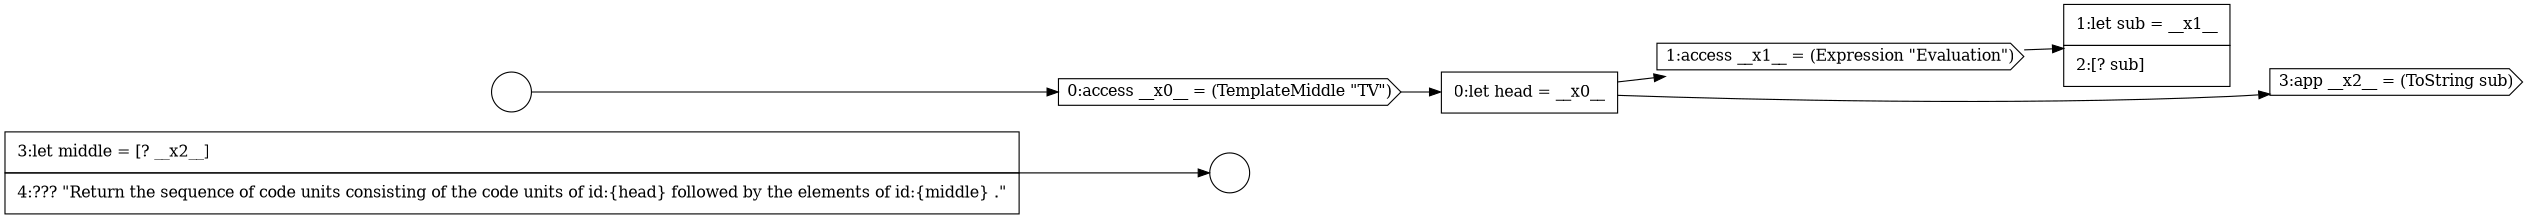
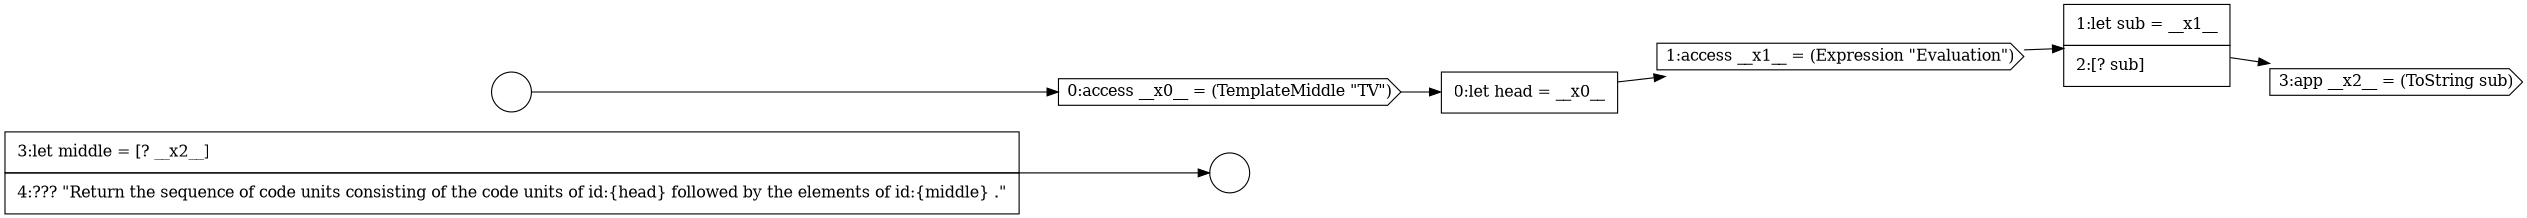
  digraph {
    rankdir=LR
    node [color=black fillcolor=white shape=none style=filled]
    edge [color=black]
    n1 [label=<<font color="black">     <table border="0" cellborder="1" cellspacing="0" cellpadding="10">       <tr><td align="left">3:let middle = [? __x2__]</td></tr>       <tr><td align="left">4:??? &quot;Return the sequence of code units consisting of the code units of id:{head} followed by the elements of id:{middle} .&quot;</td></tr>     </table>   </font>> margin=0]
    n2 [label=" " shape=circle]
    n3 [label=<<font color="black">     <table border="0" cellborder="1" cellspacing="0" cellpadding="10">       <tr><td align="left">0:let head = __x0__</td></tr>     </table>   </font>> margin=0]
    n4 [label=<<font color="black">1:access __x1__ = (Expression &quot;Evaluation&quot;)</font>> shape=cds]
    n5 [label=<<font color="black">     <table border="0" cellborder="1" cellspacing="0" cellpadding="10">       <tr><td align="left">1:let sub = __x1__</td></tr>       <tr><td align="left">2:[? sub]</td></tr>     </table>   </font>> margin=0]
    n6 [label=<<font color="black">3:app __x2__ = (ToString sub)</font>> shape=cds]
    n7 [label=<<font color="black">0:access __x0__ = (TemplateMiddle &quot;TV&quot;)</font>> shape=cds]
    n8 [label=" " shape=circle]
    n1 -> n2
    n3 -> n4
    n4 -> n5
-   n3 -> n6
+   n5 -> n6
    n7 -> n3
    n8 -> n7
  }
